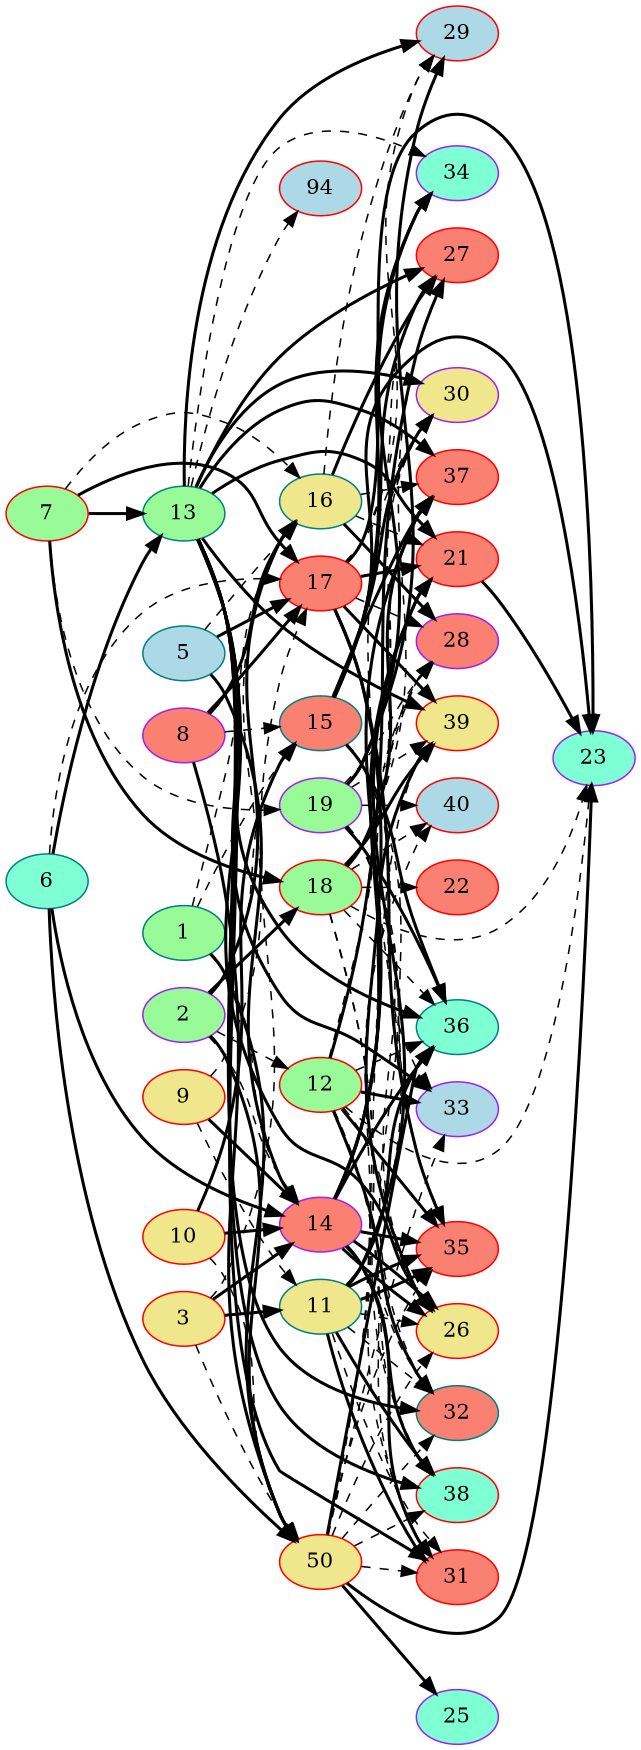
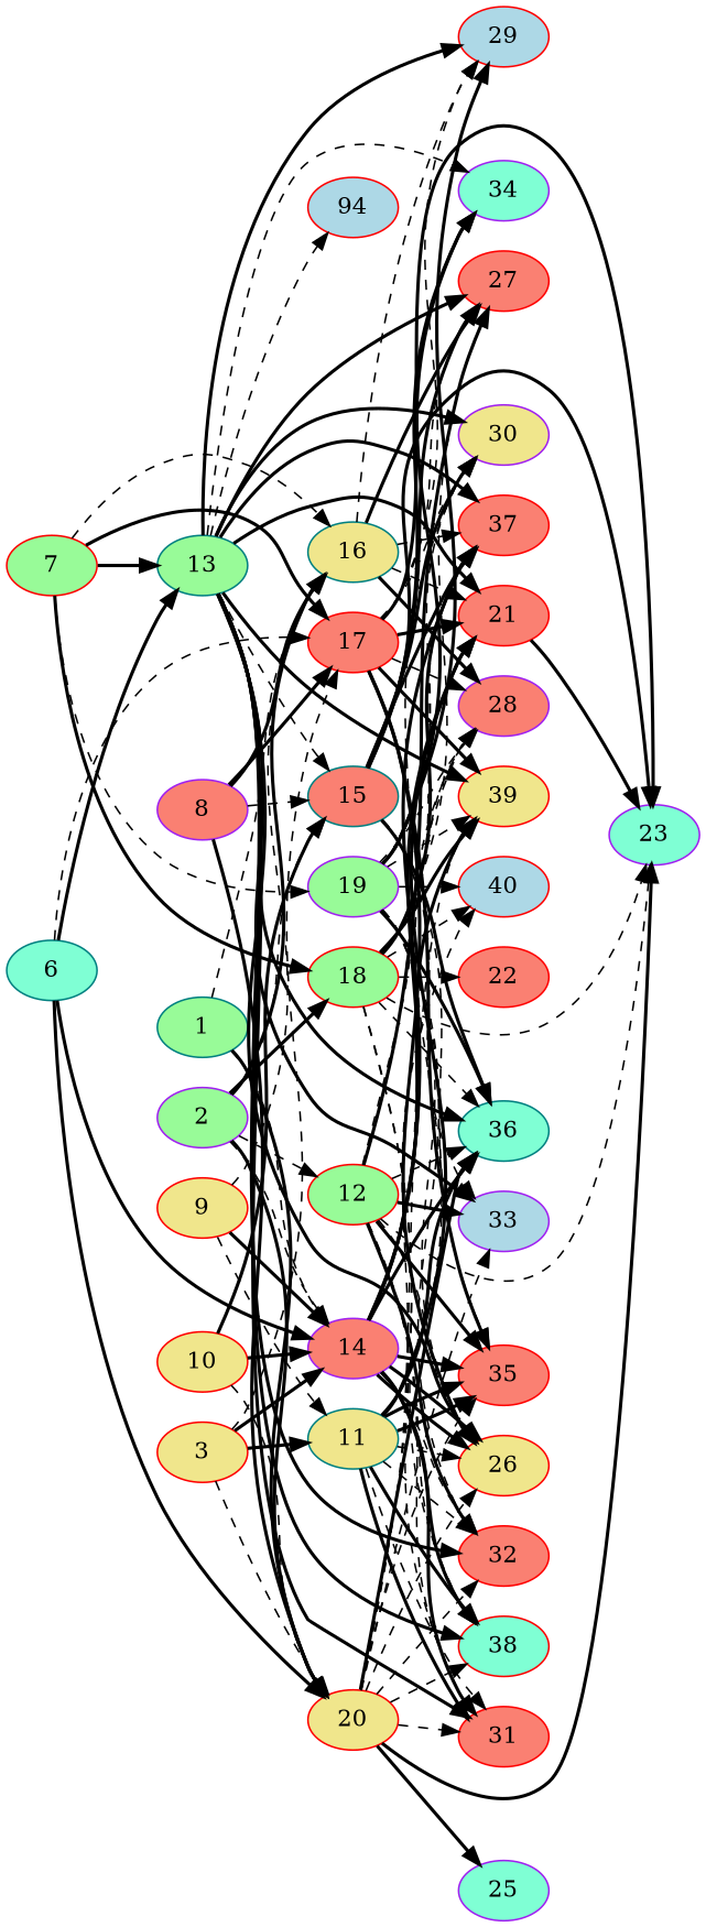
  digraph {
    rankdir=LR
    node [alpha=0.07 color=red fillcolor=salmon style=filled]
    edge [style=bold]
    1 [alpha=0.09 color=teal expect_size=20633600 fillcolor=palegreen]
    14 [alpha=0.15 color=purple expect_size=49948672]
    15 [alpha=0.02 color=teal expect_size=43555840]
    16 [color=teal expect_size=40504320 fillcolor=khaki]
-   20 [alpha=0.11 expect_size=18045952 fillcolor=khaki label=50]
+   20 [alpha=0.11 expect_size=18045952 fillcolor=khaki]
    21 [alpha=0.01 expect_size=41673728]
    26 [alpha=0.20 expect_size=36078592 fillcolor=khaki]
    31 [alpha=0.11 expect_size=49817600]
-   32 [alpha=0.02 color=teal expect_size=5825536]
+   32 [alpha=0.02 expect_size=5825536]
    35 [expect_size=39904256]
    36 [alpha=0.08 color=teal expect_size=20236288 fillcolor=aquamarine]
    38 [alpha=0.15 expect_size=51402752 fillcolor=aquamarine]
    37 [alpha=0.18 expect_size=20059136]
    39 [alpha=0.08 expect_size=22152192 fillcolor=khaki]
    23 [alpha=0.19 color=purple expect_size=44665856 fillcolor=aquamarine]
    27 [alpha=0.13 expect_size=52418560]
    30 [alpha=0.12 color=purple expect_size=24360960 fillcolor=khaki]
    33 [alpha=0.12 color=purple expect_size=32231424 fillcolor=lightblue]
    34 [alpha=0.02 color=purple expect_size=30554112 fillcolor=aquamarine]
    28 [alpha=0.08 color=purple expect_size=46440448]
    29 [alpha=0.17 expect_size=8435712 fillcolor=lightblue]
    40 [expect_size=15360000 fillcolor=lightblue]
    25 [alpha=0.12 color=purple expect_size=30477312 fillcolor=aquamarine]
    2 [color=purple expect_size=50716672 fillcolor=palegreen]
    12 [expect_size=34059264 fillcolor=palegreen]
    18 [alpha=0.04 expect_size=21493760 fillcolor=palegreen]
    22 [alpha=0.11 expect_size=29329408]
    3 [alpha=0.19 expect_size=48320512 fillcolor=khaki]
    11 [alpha=0.15 color=teal expect_size=13790208 fillcolor=khaki]
    17 [alpha=0.17 expect_size=27293696]
-   5 [alpha=0.19 color=teal expect_size=12382208 fillcolor=lightblue]
    6 [alpha=0.14 color=teal expect_size=6566912 fillcolor=aquamarine]
    13 [alpha=0.19 color=teal expect_size=51719168 fillcolor=palegreen]
    n34 [alpha=0.04 expect_size=42292224 fillcolor=lightblue label=94]
    7 [alpha=0.18 expect_size=17272832 fillcolor=palegreen]
    19 [color=purple expect_size=43668480 fillcolor=palegreen]
    8 [alpha=0.09 color=purple expect_size=7496704]
    9 [alpha=0.09 expect_size=41111552 fillcolor=khaki]
    10 [alpha=0.10 expect_size=18233344 fillcolor=khaki]
    1 -> 14 [style=dashed]
-   1 -> 15 [style=dashed]
+   13 -> 15 [style=dashed]
    1 -> 16 [style=dashed]
    1 -> 20
    14 -> 21
    14 -> 26
    14 -> 26
    14 -> 31
    14 -> 32 [style=dashed]
    14 -> 35
    14 -> 36
    14 -> 38
    14 -> 37
    14 -> 39
    15 -> 35 [style=dashed]
    15 -> 36
    15 -> 37
    15 -> 23
    15 -> 27
    15 -> 30
    15 -> 33 [style=dashed]
    15 -> 34
    16 -> 21 [style=dashed]
    16 -> 37 [style=dashed]
    16 -> 27
    16 -> 28
    16 -> 29 [style=dashed]
    20 -> 26 [style=dashed]
    20 -> 31 [style=dashed]
    20 -> 32 [style=dashed]
    20 -> 35 [style=dashed]
    20 -> 36
    20 -> 38 [style=dashed]
    20 -> 39 [style=dashed]
    20 -> 23
    20 -> 33 [style=dashed]
    20 -> 40 [style=dashed]
    20 -> 25
    21 -> 23
    2 -> 14 [style=dashed]
    2 -> 15 [style=dashed]
    2 -> 16
    2 -> 20
    2 -> 12 [style=dashed]
    2 -> 18
    12 -> 26 [style=dashed]
    12 -> 31 [style=dashed]
    12 -> 32
    12 -> 35
    12 -> 36 [style=dashed]
    12 -> 38 [style=dashed]
    12 -> 23 [style=dashed]
    12 -> 27
    12 -> 30 [style=dashed]
    12 -> 33
    12 -> 28 [style=dashed]
    18 -> 21 [style=dashed]
    18 -> 31 [style=dashed]
    18 -> 36 [style=dashed]
    18 -> 38 [style=dashed]
    18 -> 37
    18 -> 39
    18 -> 23 [style=dashed]
    18 -> 27 [style=dashed]
    18 -> 28 [style=dashed]
    18 -> 40 [style=dashed]
    18 -> 22 [style=dashed]
    3 -> 14
    3 -> 20 [style=dashed]
    3 -> 11
    3 -> 17 [style=dashed]
    11 -> 21
    11 -> 26 [style=dashed]
    11 -> 31
    11 -> 31 [style=dashed]
    11 -> 32 [style=dashed]
    11 -> 35
    11 -> 35
    11 -> 36
    11 -> 38
    11 -> 28 [style=dashed]
    17 -> 21
    17 -> 26
    17 -> 35
    17 -> 39
    17 -> 23
    17 -> 27 [style=dashed]
    17 -> 30 [style=dashed]
    17 -> 28 [style=dashed]
    17 -> 29 [style=dashed]
-   5 -> 14
-   5 -> 16 [style=dashed]
-   5 -> 17
    6 -> 14
    6 -> 20
    6 -> 17 [style=dashed]
    6 -> 13
    13 -> 21
    13 -> 26
    13 -> 31
    13 -> 32
    13 -> 36
    13 -> 38
    13 -> 37
    13 -> 39
    13 -> 27
    13 -> 30
    13 -> 33
    13 -> 34 [style=dashed]
    13 -> 29
    13 -> n34 [style=dashed]
    7 -> 16 [style=dashed]
    7 -> 18
    7 -> 17
    7 -> 13
    7 -> 19 [style=dashed]
    19 -> 26 [style=dashed]
    19 -> 32 [style=dashed]
    19 -> 35 [style=dashed]
    19 -> 36
    19 -> 37 [style=dashed]
    19 -> 39 [style=dashed]
    19 -> 30 [style=dashed]
    19 -> 34
    19 -> 28 [style=dashed]
    19 -> 29
    19 -> 40 [style=dashed]
    8 -> 15 [style=dashed]
    8 -> 16
    8 -> 20
    8 -> 17
    9 -> 14
    9 -> 16 [style=dashed]
    9 -> 11 [style=dashed]
    10 -> 14
    10 -> 15
    10 -> 20 [style=dashed]
  }
